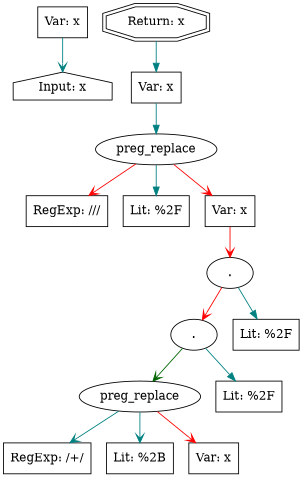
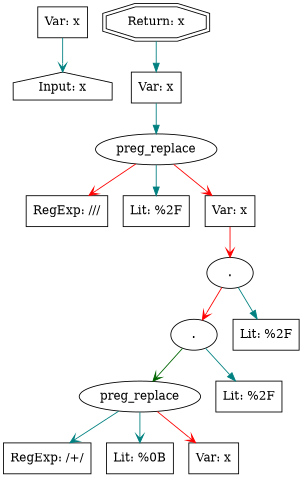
  digraph {
    node [shape=box]
    edge [arrowhead=vee color=teal]
    n1 [label="Input: x" shape=house]
    n2 [label="Var: x"]
    n3 [label=preg_replace shape=ellipse]
    n4 [label="RegExp: /\+/"]
-   n5 [label="Lit: %2B"]
+   n5 [label="Lit: %0B"]
    n6 [label="Var: x"]
    n7 [label="." shape=ellipse]
    n8 [label="Lit: %2F"]
    n9 [label="." shape=ellipse]
    n10 [label="Lit: %2F"]
    n11 [label=preg_replace shape=ellipse]
    n12 [label="RegExp: /\//"]
    n13 [label="Lit: %2F"]
    n14 [label="Var: x"]
    n15 [label="Var: x"]
    n16 [label="Return: x" shape=doubleoctagon]
    n2 -> n1
    n3 -> n4
    n3 -> n5
    n3 -> n6 [color=red]
    n7 -> n3 [color=darkgreen]
    n7 -> n8 [arrowhead=normal]
    n9 -> n7 [color=red]
    n9 -> n10 [arrowhead=normal]
    n11 -> n12 [color=red]
    n11 -> n13 [arrowhead=normal]
    n11 -> n14 [color=red]
    n14 -> n9 [color=red]
    n15 -> n11 [arrowhead=normal]
    n16 -> n15 [arrowhead=normal]
  }
